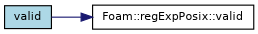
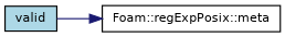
  digraph {
    rankdir=LR
    node [color=black fontname=Helvetica fontsize=10 shape=record style=filled]
    n1 [fillcolor=lightblue fontcolor=black height=0.2 label=valid width=0.4]
-   n2 [height=0.2 label="Foam::regExpPosix::valid" width=0.4 fillcolor=white]
+   n2 [height=0.2 label="Foam::regExpPosix::meta" width=0.4 fillcolor=white]
    n1 -> n2 [color=midnightblue fontname=Helvetica fontsize=10 labelfontname=Helvetica labelfontsize=10 style=solid]
  }
